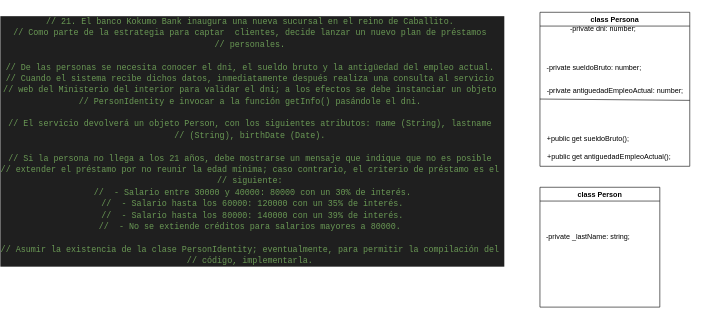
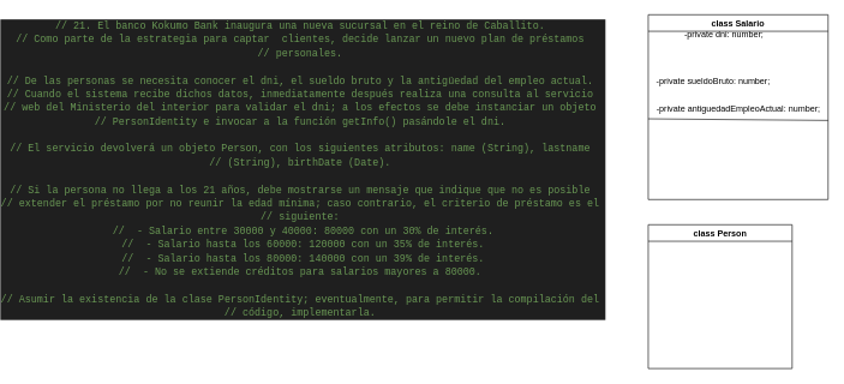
  <mxCell id="0" />
  <mxCell id="1" parent="0" />
  <mxCell id="2" value="&lt;div style=&quot;color: rgb(204, 204, 204); background-color: rgb(31, 31, 31); font-family: Consolas, &amp;quot;Courier New&amp;quot;, monospace; font-size: 14px; line-height: 19px; white-space-collapse: preserve;&quot;&gt;&lt;div&gt;&lt;span style=&quot;color: #6a9955;&quot;&gt;// 21. El banco Kokumo Bank inaugura una nueva sucursal en el reino de Caballito. &lt;/span&gt;&lt;/div&gt;&lt;div&gt;&lt;span style=&quot;color: #6a9955;&quot;&gt;// Como parte de la estrategia para captar &amp;nbsp;clientes, decide lanzar un nuevo plan de préstamos &lt;/span&gt;&lt;/div&gt;&lt;div&gt;&lt;span style=&quot;color: #6a9955;&quot;&gt;// personales. &lt;/span&gt;&lt;/div&gt;&lt;br&gt;&lt;div&gt;&lt;span style=&quot;color: #6a9955;&quot;&gt;// De las personas se necesita conocer el dni, el sueldo bruto y la antigüedad del empleo actual. &lt;/span&gt;&lt;/div&gt;&lt;div&gt;&lt;span style=&quot;color: #6a9955;&quot;&gt;// Cuando el sistema recibe dichos datos, inmediatamente después realiza una consulta al servicio &lt;/span&gt;&lt;/div&gt;&lt;div&gt;&lt;span style=&quot;color: #6a9955;&quot;&gt;// web del Ministerio del interior para validar el dni; a los efectos se debe instanciar un objeto &lt;/span&gt;&lt;/div&gt;&lt;div&gt;&lt;span style=&quot;color: #6a9955;&quot;&gt;// PersonIdentity e invocar a la función getInfo() pasándole el dni. &lt;/span&gt;&lt;/div&gt;&lt;br&gt;&lt;div&gt;&lt;span style=&quot;color: #6a9955;&quot;&gt;// El servicio devolverá un objeto Person, con los siguientes atributos: name (String), lastname &lt;/span&gt;&lt;/div&gt;&lt;div&gt;&lt;span style=&quot;color: #6a9955;&quot;&gt;// (String), birthDate (Date). &lt;/span&gt;&lt;/div&gt;&lt;br&gt;&lt;div&gt;&lt;span style=&quot;color: #6a9955;&quot;&gt;// Si la persona no llega a los 21 años, debe mostrarse un mensaje que indique que no es posible &lt;/span&gt;&lt;/div&gt;&lt;div&gt;&lt;span style=&quot;color: #6a9955;&quot;&gt;// extender el préstamo por no reunir la edad mínima; caso contrario, el criterio de préstamo es el &lt;/span&gt;&lt;/div&gt;&lt;div&gt;&lt;span style=&quot;color: #6a9955;&quot;&gt;// siguiente: &lt;/span&gt;&lt;/div&gt;&lt;div&gt;&lt;span style=&quot;color: #6a9955;&quot;&gt;// &amp;nbsp;- Salario entre 30000 y 40000: 80000 con un 30% de interés.&lt;/span&gt;&lt;/div&gt;&lt;div&gt;&lt;span style=&quot;color: #6a9955;&quot;&gt;// &amp;nbsp;- Salario hasta los 60000: 120000 con un 35% de interés.&lt;/span&gt;&lt;/div&gt;&lt;div&gt;&lt;span style=&quot;color: #6a9955;&quot;&gt;// &amp;nbsp;- Salario hasta los 80000: 140000 con un 39% de interés.&lt;/span&gt;&lt;/div&gt;&lt;div&gt;&lt;span style=&quot;color: #6a9955;&quot;&gt;// &amp;nbsp;- No se extiende créditos para salarios mayores a 80000. &lt;/span&gt;&lt;/div&gt;&lt;br&gt;&lt;div&gt;&lt;span style=&quot;color: #6a9955;&quot;&gt;// Asumir la existencia de la clase PersonIdentity; eventualmente, para permitir la compilación del &lt;/span&gt;&lt;/div&gt;&lt;div&gt;&lt;span style=&quot;color: #6a9955;&quot;&gt;// código, implementarla. &lt;/span&gt;&lt;/div&gt;&lt;/div&gt;" style="text;html=1;align=center;verticalAlign=middle;resizable=0;points=[];autosize=1;strokeColor=none;fillColor=none;" parent="1" vertex="1"><mxGeometry x="20" y="20" width="790" height="430" as="geometry" /></mxCell>
- <mxCell id="3" value="class Persona" style="swimlane;whiteSpace=wrap;html=1;" vertex="1" parent="1"><mxGeometry x="895" y="20" width="250" height="257" as="geometry" /></mxCell>
+ <mxCell id="3" value="class Salario" style="swimlane;whiteSpace=wrap;html=1;" vertex="1" parent="1"><mxGeometry x="895" y="20" width="250" height="257" as="geometry" /></mxCell>
  <mxCell id="4" value="-private dni: number;" style="text;html=1;align=center;verticalAlign=middle;resizable=0;points=[];autosize=1;strokeColor=none;fillColor=none;" vertex="1" parent="3"><mxGeometry x="40" y="12" width="130" height="30" as="geometry" /></mxCell>
  <mxCell id="5" value="-private sueldoBruto: number;" style="text;html=1;align=center;verticalAlign=middle;resizable=0;points=[];autosize=1;strokeColor=none;fillColor=none;" vertex="1" parent="3"><mxGeometry y="77" width="180" height="30" as="geometry" /></mxCell>
  <mxCell id="6" value="-private antiguedadEmpleoActual: number;" style="text;html=1;align=center;verticalAlign=middle;resizable=0;points=[];autosize=1;strokeColor=none;fillColor=none;" vertex="1" parent="3"><mxGeometry y="117" width="250" height="30" as="geometry" /></mxCell>
- <mxCell id="7" value="+public get sueldoBruto();" style="text;html=1;align=center;verticalAlign=middle;resizable=0;points=[];autosize=1;strokeColor=none;fillColor=none;" vertex="1" parent="3"><mxGeometry y="197" width="160" height="30" as="geometry" /></mxCell>
- <mxCell id="8" value="+public get antiguedadEmpleoActual();" style="text;html=1;align=center;verticalAlign=middle;resizable=0;points=[];autosize=1;strokeColor=none;fillColor=none;" vertex="1" parent="3"><mxGeometry y="227" width="230" height="30" as="geometry" /></mxCell>
  <mxCell id="9" value="" style="endArrow=none;html=1;exitX=0;exitY=0.926;exitDx=0;exitDy=0;exitPerimeter=0;" edge="1" parent="3" source="6"><mxGeometry width="50" height="50" relative="1" as="geometry"><mxPoint x="200" y="197" as="sourcePoint" /><mxPoint x="250" y="147" as="targetPoint" /></mxGeometry></mxCell>
  <mxCell id="10" value="class Person" style="swimlane;whiteSpace=wrap;html=1;" vertex="1" parent="1"><mxGeometry x="895" y="312" width="200" height="200" as="geometry" /></mxCell>
- <mxCell id="11" value="-private _lastName: string;" style="text;html=1;align=center;verticalAlign=middle;resizable=0;points=[];autosize=1;strokeColor=none;fillColor=none;" vertex="1" parent="10"><mxGeometry y="68" width="160" height="30" as="geometry" /></mxCell>
